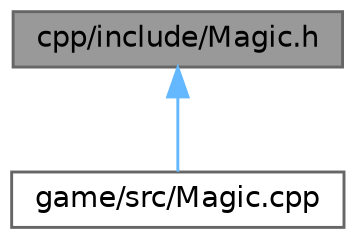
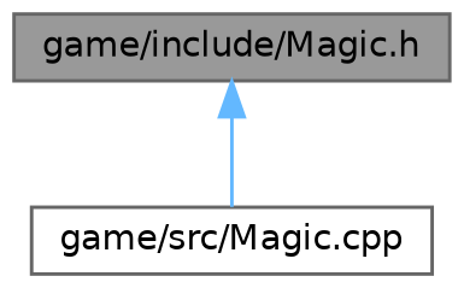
  digraph {
    node [fontname=Helvetica fontsize=10 shape=box style=filled]
-   n1 [color=gray40 fillcolor=grey60 fontcolor=black height=0.2 label="cpp/include/Magic.h" width=0.4]
+   n1 [color=gray40 fillcolor=grey60 fontcolor=black height=0.2 label="game/include/Magic.h" width=0.4]
    n2 [color=grey40 fillcolor=white height=0.2 label="game/src/Magic.cpp" width=0.4]
    n1 -> n2 [color=steelblue1 dir=back fontname=Helvetica fontsize=10 labelfontname=Helvetica labelfontsize=10 style=solid]
  }
